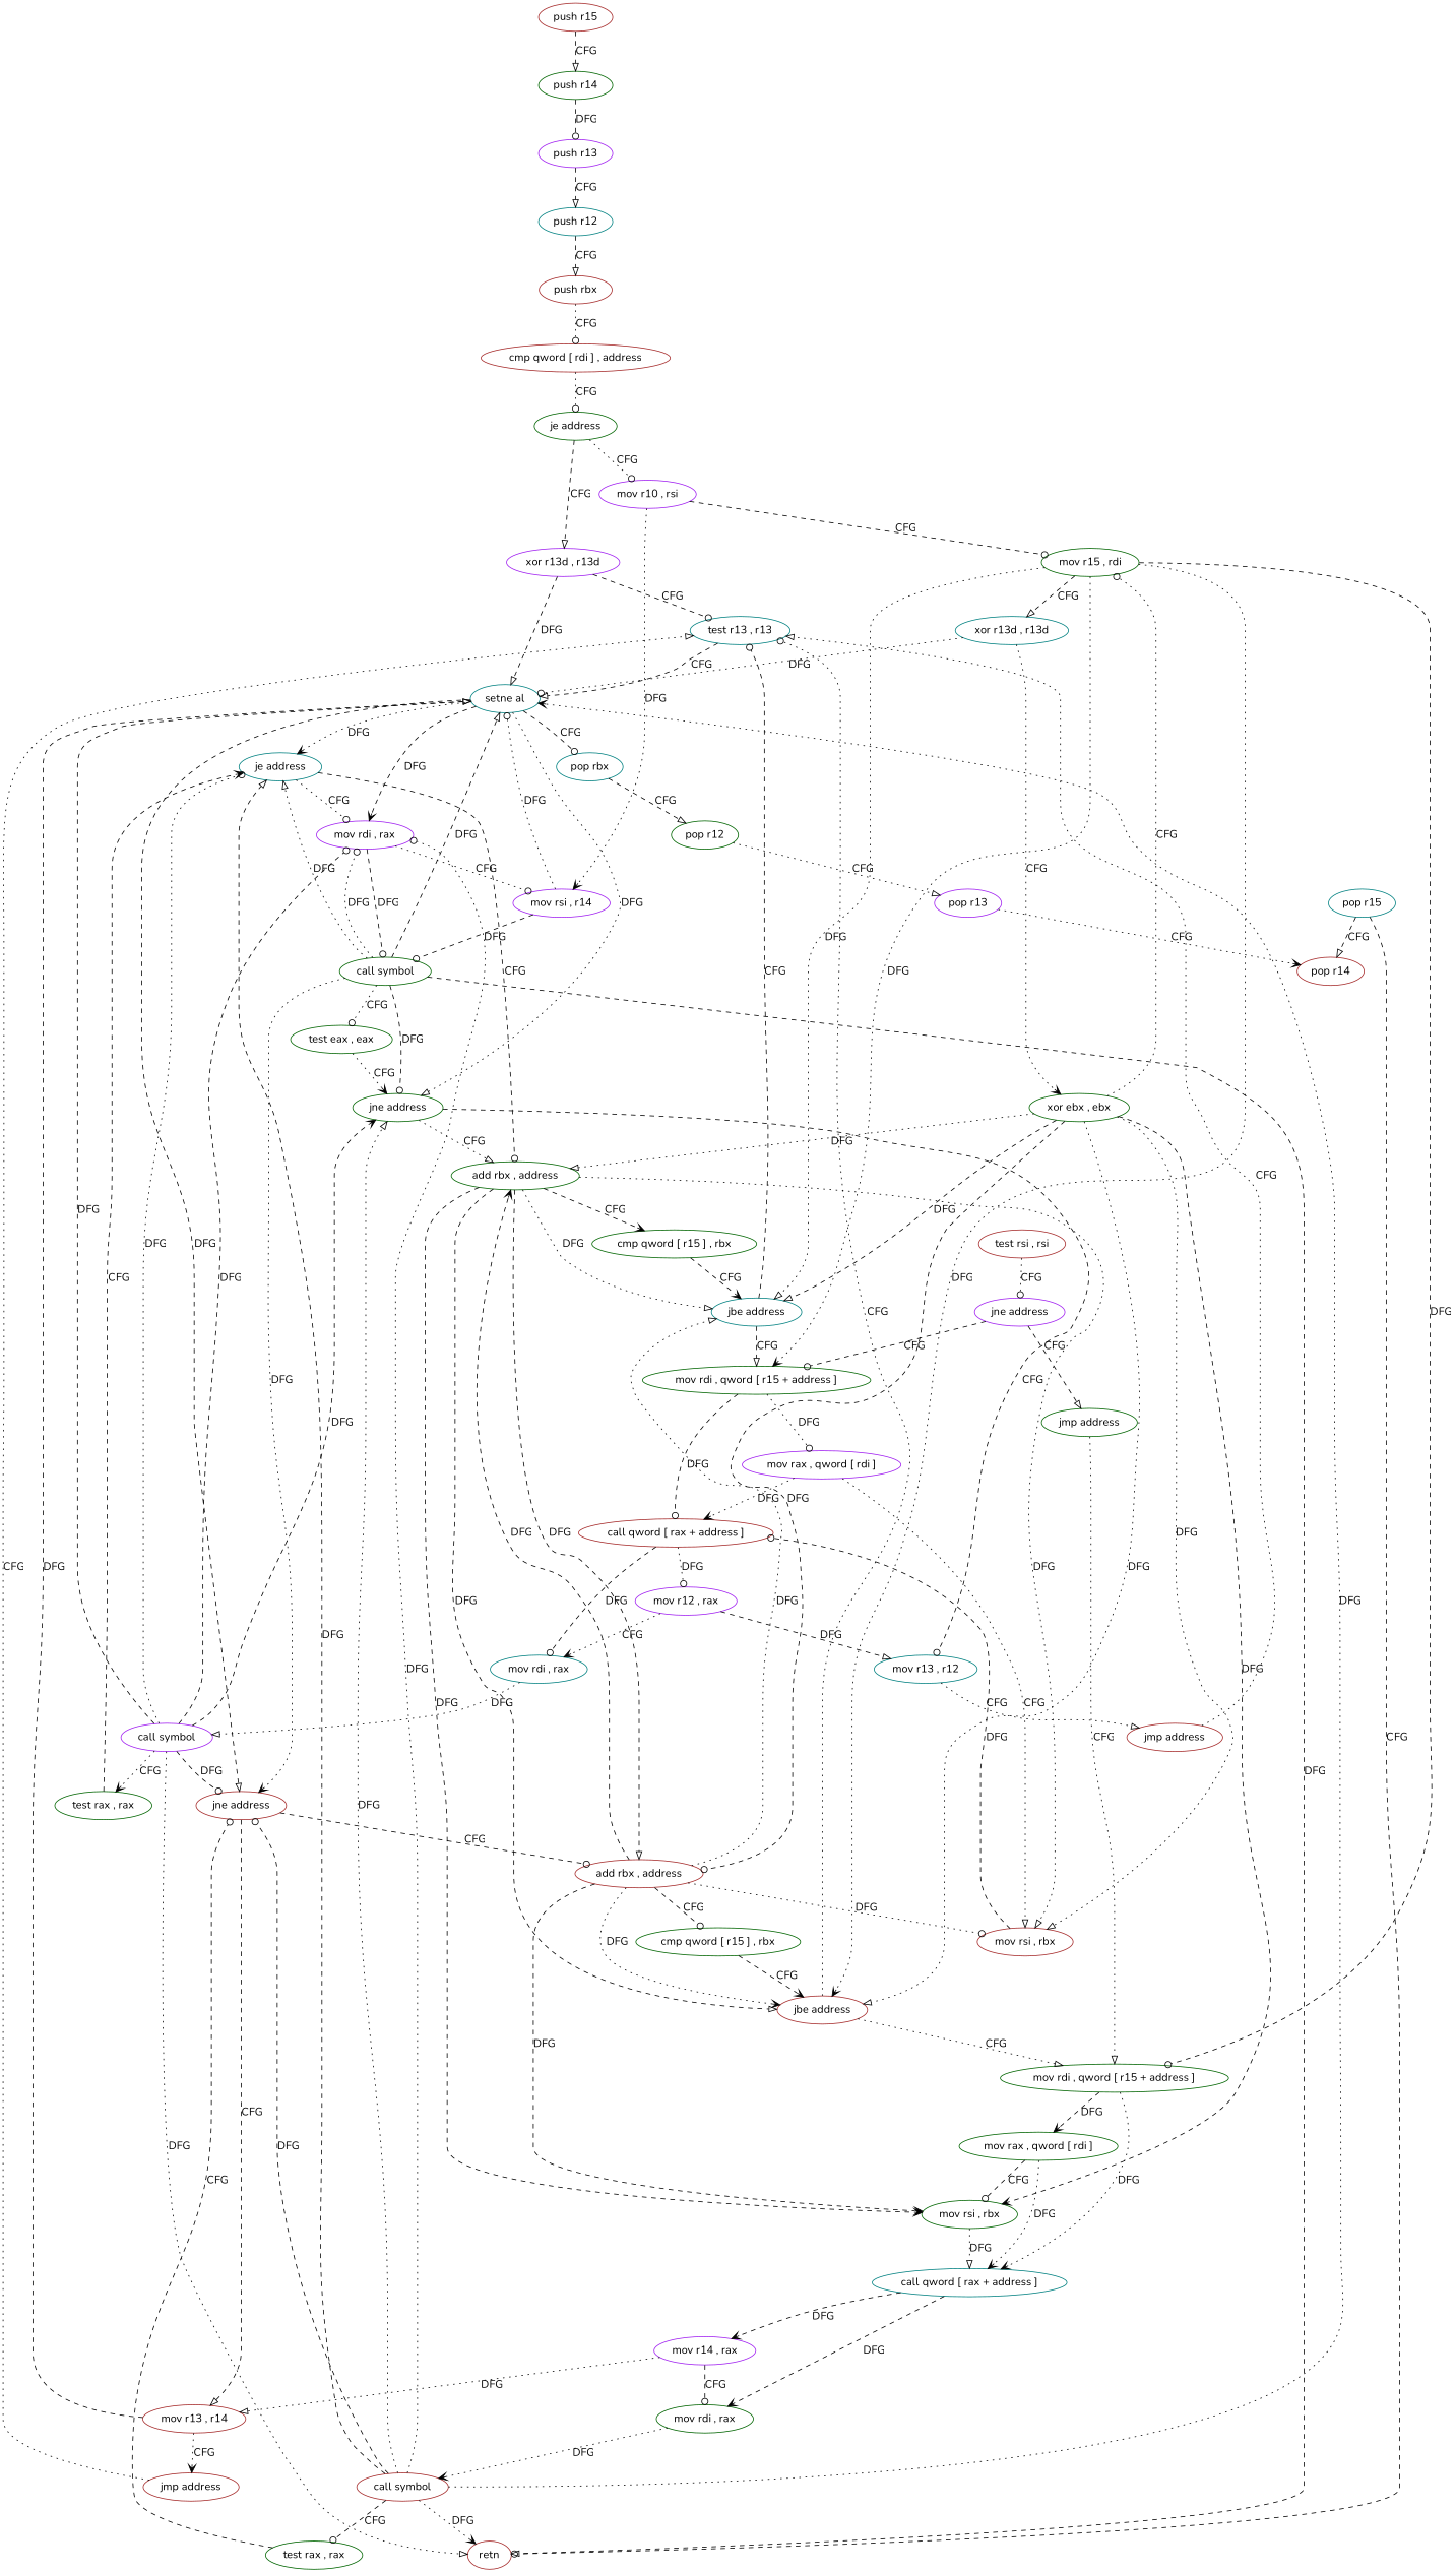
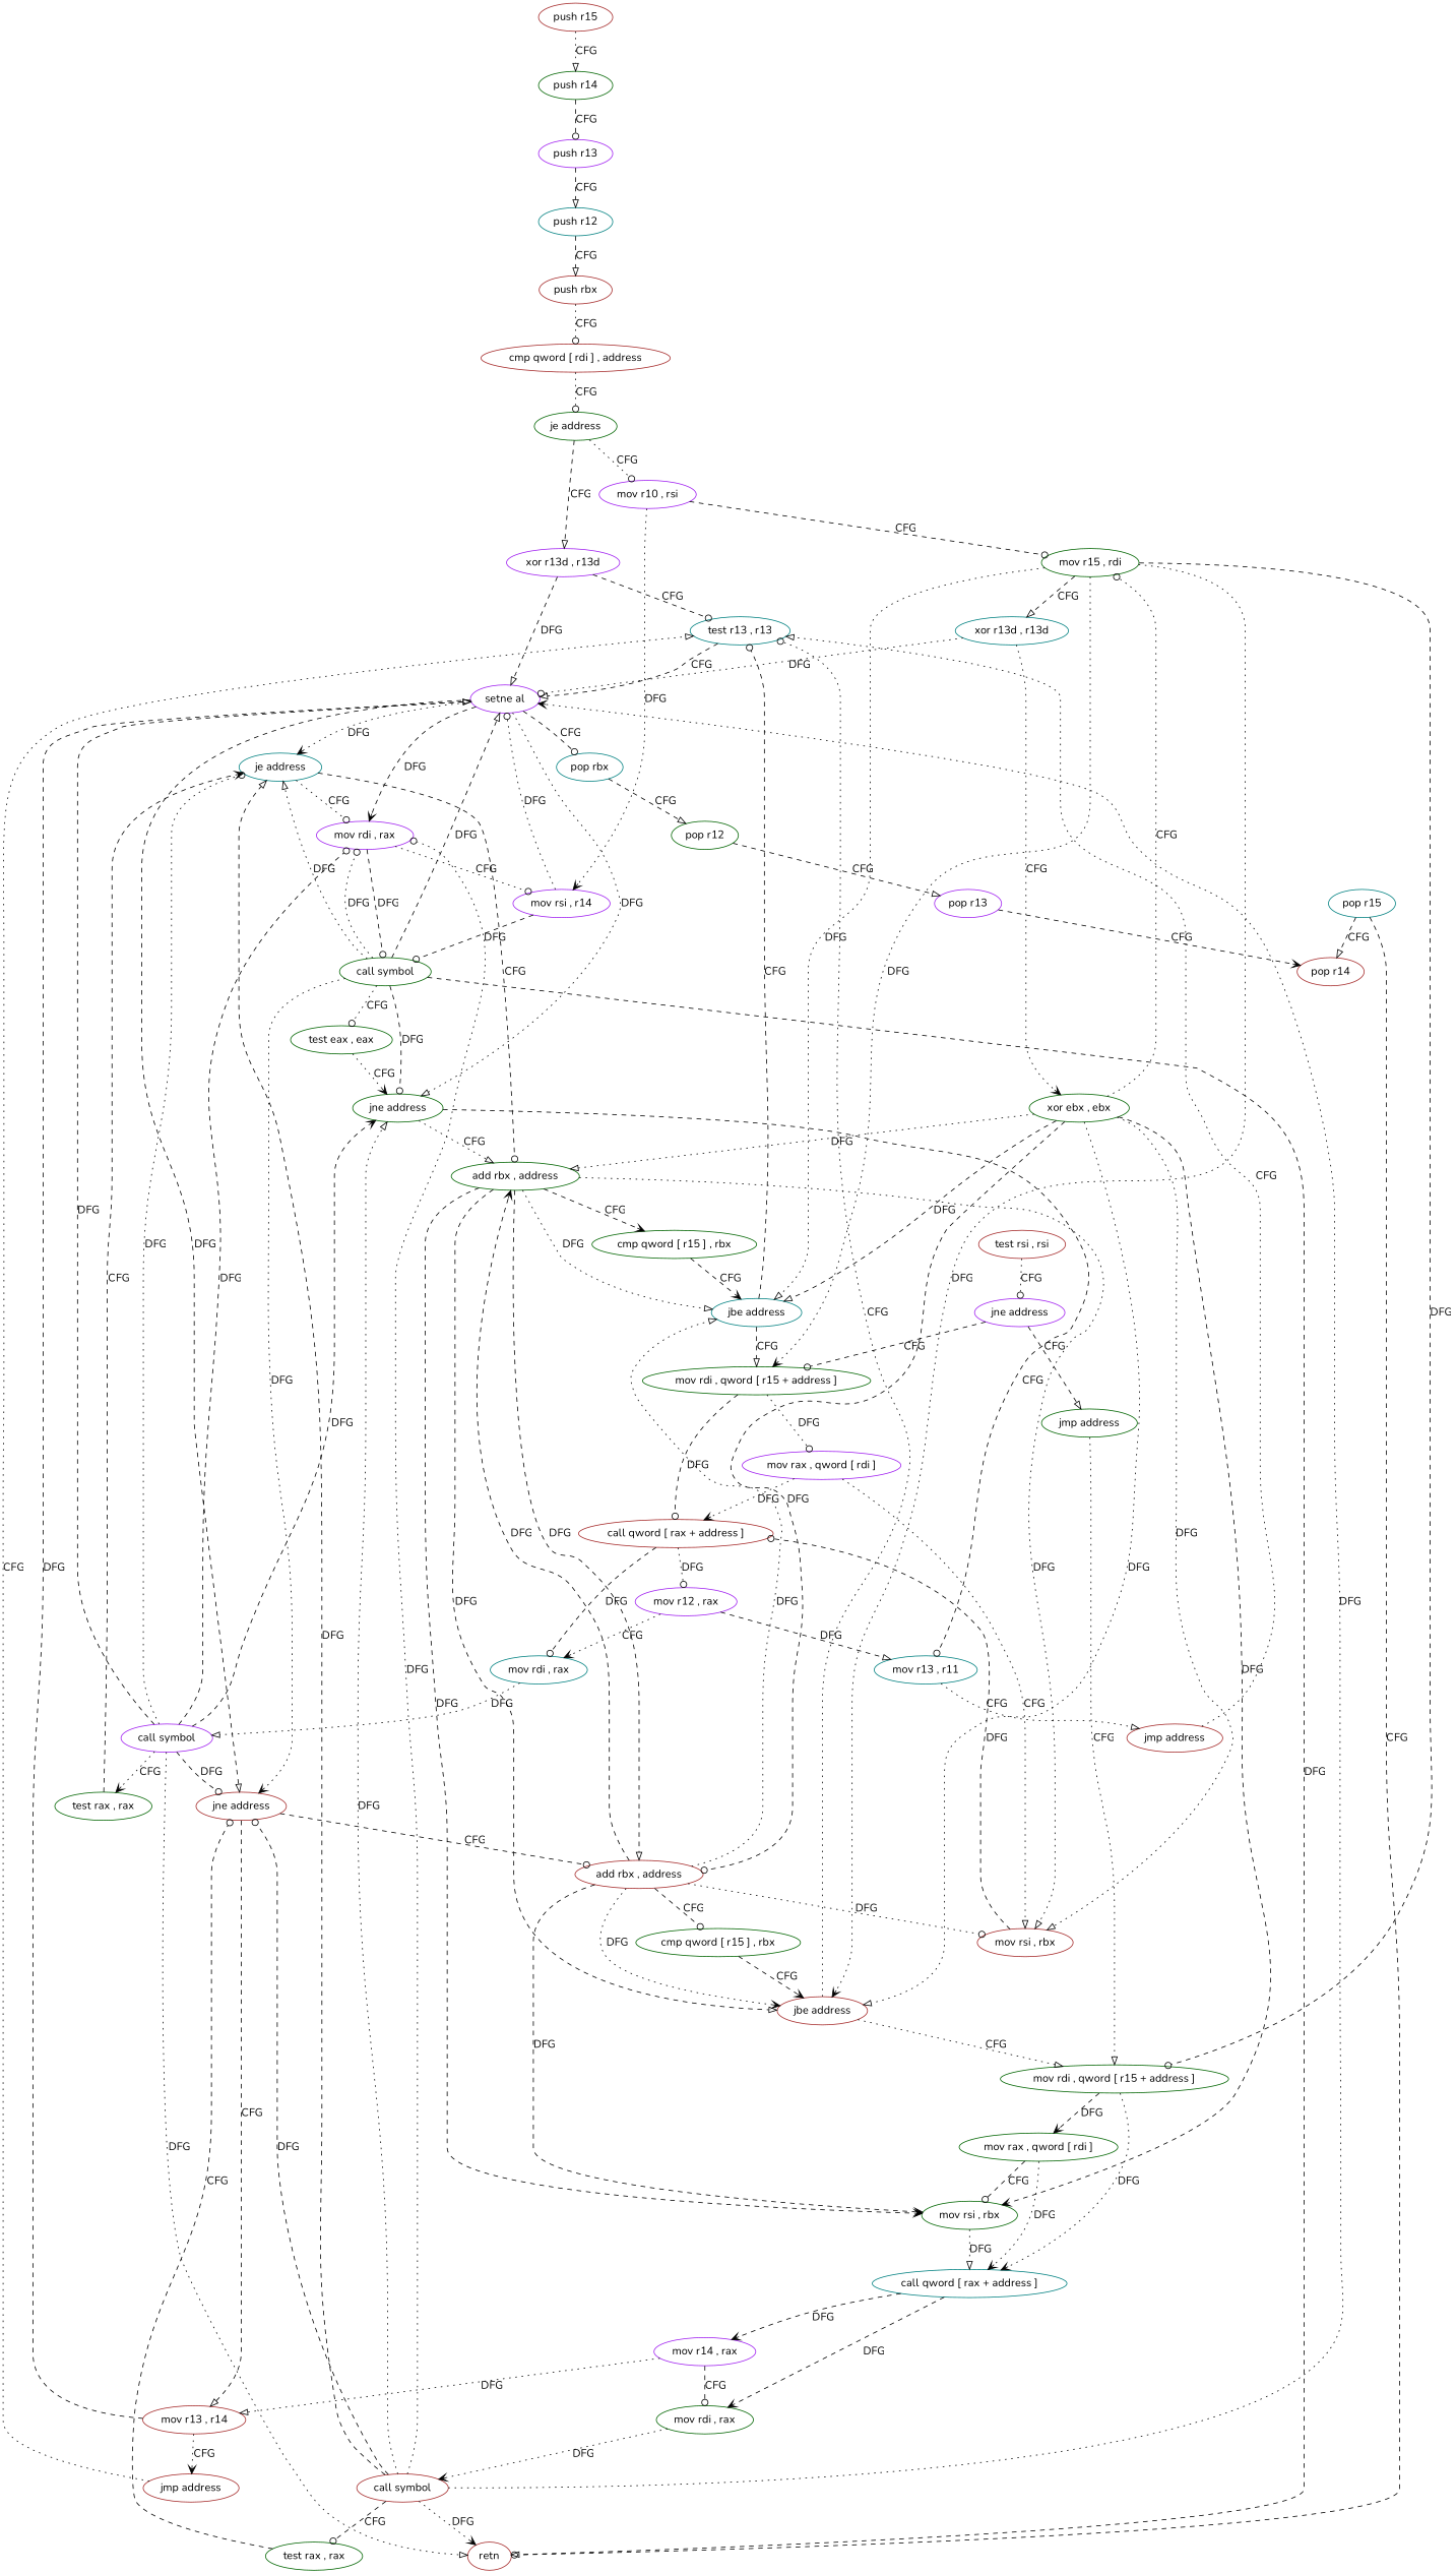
  digraph {
    fontname=Nunito
    node [color=darkgreen fontname=Nunito]
    edge [arrowhead=onormal fontname=Nunito style=dashed]
    n1 [color=brown label="push r15"]
    n2 [label="push r14"]
    n3 [color=purple label="push r13"]
    n4 [color=teal label="push r12"]
    n5 [color=brown label="push rbx"]
    n6 [color=brown label="cmp qword [ rdi ] , address"]
    n7 [label="je address"]
    n8 [color=purple label="xor r13d , r13d"]
    n9 [color=purple label="mov r10 , rsi"]
    n10 [color=teal label="test r13 , r13"]
-   n11 [color=teal label="setne al"]
+   n11 [color=purple label="setne al"]
    n12 [label="mov r15 , rdi"]
    n13 [color=purple label="mov rsi , r14"]
    n14 [color=teal label="je address"]
    n15 [color=purple label="mov rdi , rax"]
    n16 [label="jne address"]
    n17 [color=brown label="jne address"]
    n18 [color=teal label="pop rbx"]
    n19 [color=teal label="xor r13d , r13d"]
    n20 [label="mov rdi , qword [ r15 + address ]"]
    n21 [label="mov rdi , qword [ r15 + address ]"]
    n22 [color=teal label="jbe address"]
    n23 [color=brown label="jbe address"]
    n24 [label="call symbol"]
    n25 [label="xor ebx , ebx"]
    n26 [color=purple label="mov rax , qword [ rdi ]"]
    n27 [color=brown label="call qword [ rax + address ]"]
    n28 [label="mov rax , qword [ rdi ]"]
    n29 [color=teal label="call qword [ rax + address ]"]
    n30 [color=brown label="mov rsi , rbx"]
    n31 [label="add rbx , address"]
    n32 [label="mov rsi , rbx"]
    n33 [color=brown label="add rbx , address"]
    n34 [color=brown label="test rsi , rsi"]
    n35 [color=purple label="jne address"]
    n36 [label="cmp qword [ r15 ] , rbx"]
    n37 [label="cmp qword [ r15 ] , rbx"]
    n38 [label="jmp address"]
    n39 [color=purple label="mov r12 , rax"]
    n40 [color=teal label="mov rdi , rax"]
-   n41 [color=teal label="mov r13 , r12"]
+   n41 [color=teal label="mov r13 , r11"]
    n42 [color=purple label="call symbol"]
    n43 [color=brown label="jmp address"]
    n44 [label="test rax , rax"]
    n45 [color=brown label=retn]
    n46 [color=brown label="mov r13 , r14"]
    n47 [label="test eax , eax"]
    n48 [color=purple label="mov r14 , rax"]
    n49 [label="mov rdi , rax"]
    n50 [color=brown label="call symbol"]
    n51 [color=brown label="jmp address"]
    n52 [label="test rax , rax"]
    n53 [label="pop r12"]
    n54 [color=purple label="pop r13"]
    n55 [color=brown label="pop r14"]
    n56 [color=teal label="pop r15"]
-   n1 -> n2 [label=CFG]
-   n2 -> n3 [arrowhead=odot label=DFG]
+   n1 -> n2 [label=CFG style=dotted]
+   n2 -> n3 [arrowhead=odot label=CFG]
    n3 -> n4 [label=CFG]
    n4 -> n5 [label=CFG]
    n5 -> n6 [arrowhead=odot label=CFG style=dotted]
    n6 -> n7 [arrowhead=odot label=CFG style=dotted]
    n7 -> n8 [label=CFG]
    n7 -> n9 [arrowhead=odot label=CFG style=dotted]
    n8 -> n10 [arrowhead=odot label=CFG]
    n8 -> n11 [label=DFG]
    n9 -> n12 [arrowhead=odot label=CFG]
    n9 -> n13 [arrowhead=vee label=DFG style=dotted]
    n10 -> n11 [label=CFG]
    n11 -> n14 [arrowhead=vee label=DFG style=dotted]
    n11 -> n15 [arrowhead=vee label=DFG]
    n11 -> n16 [label=DFG style=dotted]
    n11 -> n17 [label=DFG]
    n11 -> n18 [arrowhead=odot label=CFG]
    n12 -> n19 [label=CFG]
    n12 -> n20 [arrowhead=vee label=DFG style=dotted]
    n12 -> n21 [arrowhead=odot label=DFG]
    n12 -> n22 [label=DFG style=dotted]
    n12 -> n23 [arrowhead=vee label=DFG style=dotted]
    n13 -> n11 [arrowhead=odot label=DFG style=dotted]
    n13 -> n24 [arrowhead=odot label=DFG]
    n14 -> n15 [arrowhead=odot label=CFG style=dotted]
    n14 -> n31 [arrowhead=odot label=CFG]
    n15 -> n13 [arrowhead=odot label=CFG style=dotted]
    n15 -> n24 [arrowhead=odot label=DFG]
    n16 -> n31 [label=CFG style=dotted]
    n16 -> n41 [arrowhead=odot label=CFG]
    n17 -> n33 [arrowhead=odot label=CFG]
    n17 -> n46 [label=CFG]
    n18 -> n53 [label=CFG]
    n19 -> n11 [arrowhead=odot label=DFG style=dotted]
    n19 -> n25 [arrowhead=vee label=CFG style=dotted]
    n20 -> n26 [arrowhead=odot label=DFG style=dotted]
    n20 -> n27 [arrowhead=odot label=DFG]
    n21 -> n28 [arrowhead=vee label=DFG]
    n21 -> n29 [arrowhead=vee label=DFG style=dotted]
    n22 -> n10 [arrowhead=odot label=CFG]
    n22 -> n20 [label=CFG]
    n23 -> n10 [arrowhead=odot label=CFG style=dotted]
    n23 -> n21 [label=CFG style=dotted]
    n24 -> n11 [label=DFG]
    n24 -> n14 [label=DFG style=dotted]
    n24 -> n15 [arrowhead=odot label=DFG style=dotted]
    n24 -> n16 [arrowhead=odot label=DFG]
    n24 -> n17 [arrowhead=vee label=DFG style=dotted]
    n24 -> n45 [label=DFG]
    n24 -> n47 [arrowhead=odot label=CFG style=dotted]
    n25 -> n12 [arrowhead=odot label=CFG style=dotted]
    n25 -> n22 [label=DFG]
    n25 -> n23 [label=DFG style=dotted]
    n25 -> n30 [label=DFG style=dotted]
    n25 -> n31 [label=DFG style=dotted]
    n25 -> n32 [arrowhead=vee label=DFG]
    n25 -> n33 [arrowhead=odot label=DFG]
    n26 -> n27 [arrowhead=vee label=DFG style=dotted]
    n26 -> n30 [label=CFG style=dotted]
    n27 -> n39 [arrowhead=odot label=DFG style=dotted]
    n27 -> n40 [arrowhead=odot label=DFG]
    n28 -> n29 [arrowhead=vee label=DFG style=dotted]
    n28 -> n32 [arrowhead=odot label=CFG]
    n29 -> n48 [arrowhead=vee label=DFG]
    n29 -> n49 [arrowhead=vee label=DFG]
    n30 -> n27 [arrowhead=odot label=DFG]
    n31 -> n22 [label=DFG style=dotted]
    n31 -> n23 [label=DFG]
    n31 -> n30 [label=DFG style=dotted]
    n31 -> n32 [arrowhead=vee label=DFG]
    n31 -> n33 [label=DFG]
    n31 -> n36 [arrowhead=vee label=CFG]
    n32 -> n29 [label=DFG style=dotted]
    n33 -> n22 [label=DFG style=dotted]
    n33 -> n23 [arrowhead=vee label=DFG style=dotted]
    n33 -> n30 [arrowhead=odot label=DFG style=dotted]
    n33 -> n31 [arrowhead=vee label=DFG]
    n33 -> n32 [arrowhead=vee label=DFG]
    n33 -> n37 [arrowhead=odot label=CFG]
    n34 -> n35 [arrowhead=odot label=CFG style=dotted]
    n35 -> n20 [arrowhead=odot label=CFG]
    n35 -> n38 [label=CFG]
    n36 -> n22 [arrowhead=vee label=CFG]
    n37 -> n23 [arrowhead=vee label=CFG]
    n38 -> n21 [label=CFG style=dotted]
    n39 -> n40 [arrowhead=vee label=CFG style=dotted]
    n39 -> n41 [label=DFG]
    n40 -> n42 [label=DFG style=dotted]
    n41 -> n43 [label=CFG style=dotted]
    n42 -> n11 [label=DFG]
    n42 -> n14 [arrowhead=odot label=DFG style=dotted]
    n42 -> n15 [arrowhead=odot label=DFG]
    n42 -> n16 [arrowhead=vee label=DFG]
    n42 -> n17 [arrowhead=odot label=DFG]
    n42 -> n44 [arrowhead=vee label=CFG style=dotted]
    n42 -> n45 [label=DFG style=dotted]
    n43 -> n10 [label=CFG style=dotted]
    n44 -> n14 [arrowhead=vee label=CFG]
    n46 -> n11 [label=DFG]
    n46 -> n51 [arrowhead=vee label=CFG style=dotted]
    n47 -> n16 [arrowhead=vee label=CFG style=dotted]
    n48 -> n46 [label=DFG style=dotted]
    n48 -> n49 [arrowhead=odot label=CFG]
    n49 -> n50 [arrowhead=vee label=DFG style=dotted]
    n50 -> n11 [arrowhead=vee label=DFG style=dotted]
    n50 -> n14 [label=DFG]
    n50 -> n15 [arrowhead=odot label=DFG style=dotted]
    n50 -> n16 [label=DFG style=dotted]
    n50 -> n17 [arrowhead=odot label=DFG]
    n50 -> n45 [arrowhead=vee label=DFG style=dotted]
    n50 -> n52 [arrowhead=odot label=CFG]
    n51 -> n10 [label=CFG style=dotted]
    n52 -> n17 [arrowhead=odot label=CFG]
-   n53 -> n54 [label=CFG style=dotted]
-   n54 -> n55 [arrowhead=vee label=CFG style=dotted]
+   n53 -> n54 [label=CFG]
+   n54 -> n55 [arrowhead=vee label=CFG]
    n56 -> n45 [arrowhead=odot label=CFG]
    n56 -> n55 [label=CFG]
  }
